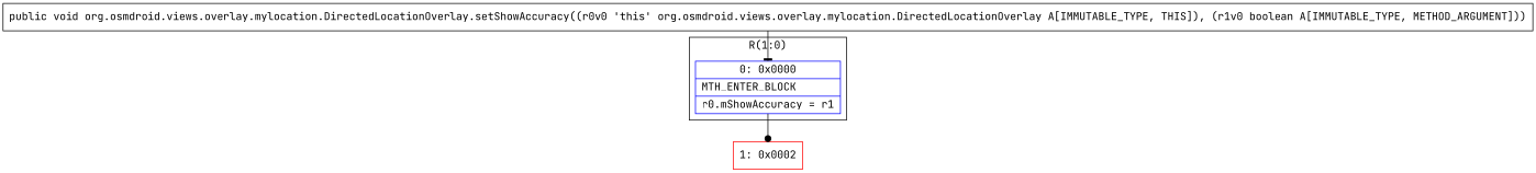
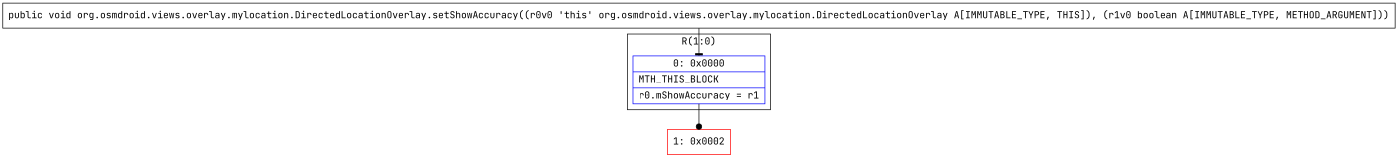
  digraph {
    fontname="JetBrains Mono"
    node [shape=record fontname="JetBrains Mono"]
    edge [fontname="JetBrains Mono"]
-   n1 [color=blue label="{0\:\ 0x0000|MTH_ENTER_BLOCK\l|r0.mShowAccuracy = r1\l}"]
+   n1 [color=blue label="{0\:\ 0x0000|MTH_THIS_BLOCK\l|r0.mShowAccuracy = r1\l}"]
    n2 [color=red label="{1\:\ 0x0002}"]
    n3 [label="{public void org.osmdroid.views.overlay.mylocation.DirectedLocationOverlay.setShowAccuracy((r0v0 'this' org.osmdroid.views.overlay.mylocation.DirectedLocationOverlay A[IMMUTABLE_TYPE, THIS]), (r1v0 boolean A[IMMUTABLE_TYPE, METHOD_ARGUMENT])) }"]
    subgraph cluster_1 {
      label="R(1:0)"
      n1
    }
    n1 -> n2 [arrowhead=dot]
    n3 -> n1 [arrowhead=tee]
  }
